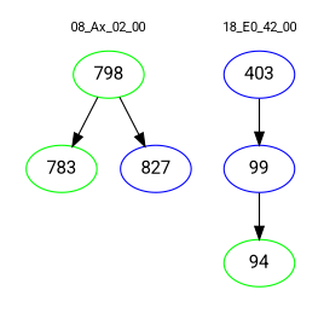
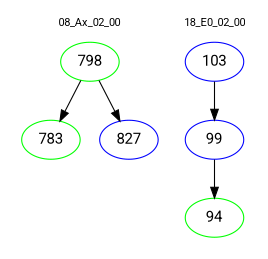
  digraph {
    fontname=Roboto
    node [color=green fontname=Roboto]
    edge [color=black fontname=Roboto]
    n1 [label=798]
    n2 [label=783]
    n3 [color=blue label=827]
    n4 [color=blue label=99]
    n5 [label=94]
-   n6 [color=blue label=403]
+   n6 [color=blue label=103]
    subgraph cluster_1 {
      color=white
      fontsize=10
      label="08_Ax_02_00"
      n1
      n2
      n3
    }
    subgraph cluster_2 {
      color=white
      fontsize=10
-     label="18_E0_42_00"
+     label="18_E0_02_00"
      n4
      n5
      n6
    }
    n1 -> n2
    n1 -> n3
    n4 -> n5
    n6 -> n4
  }
